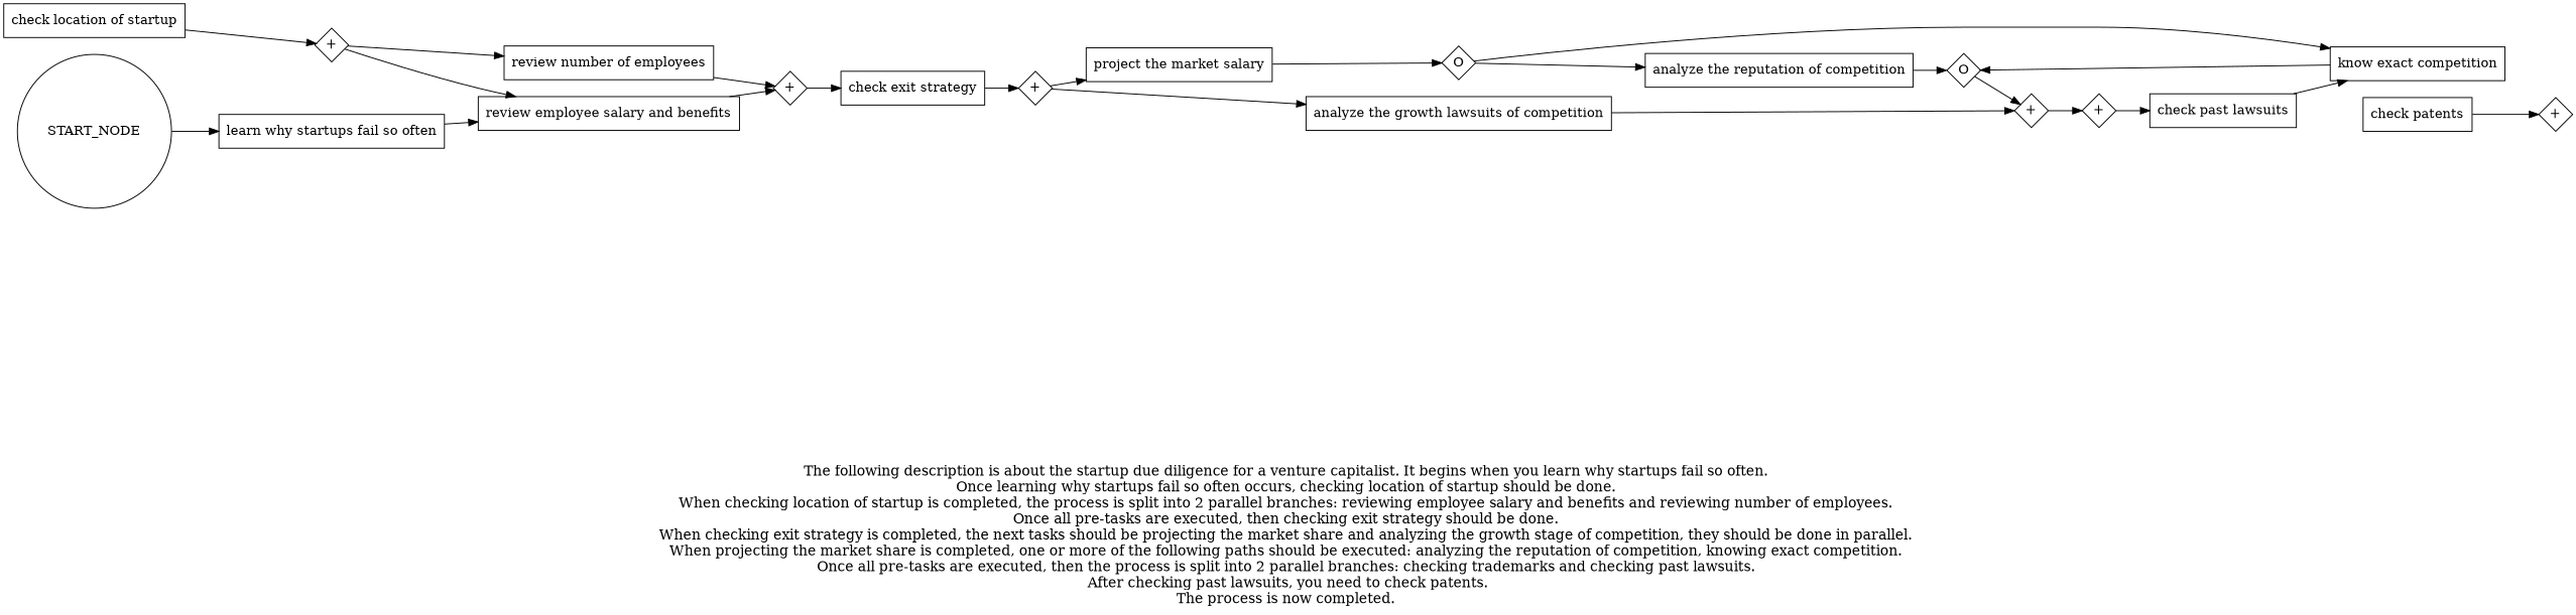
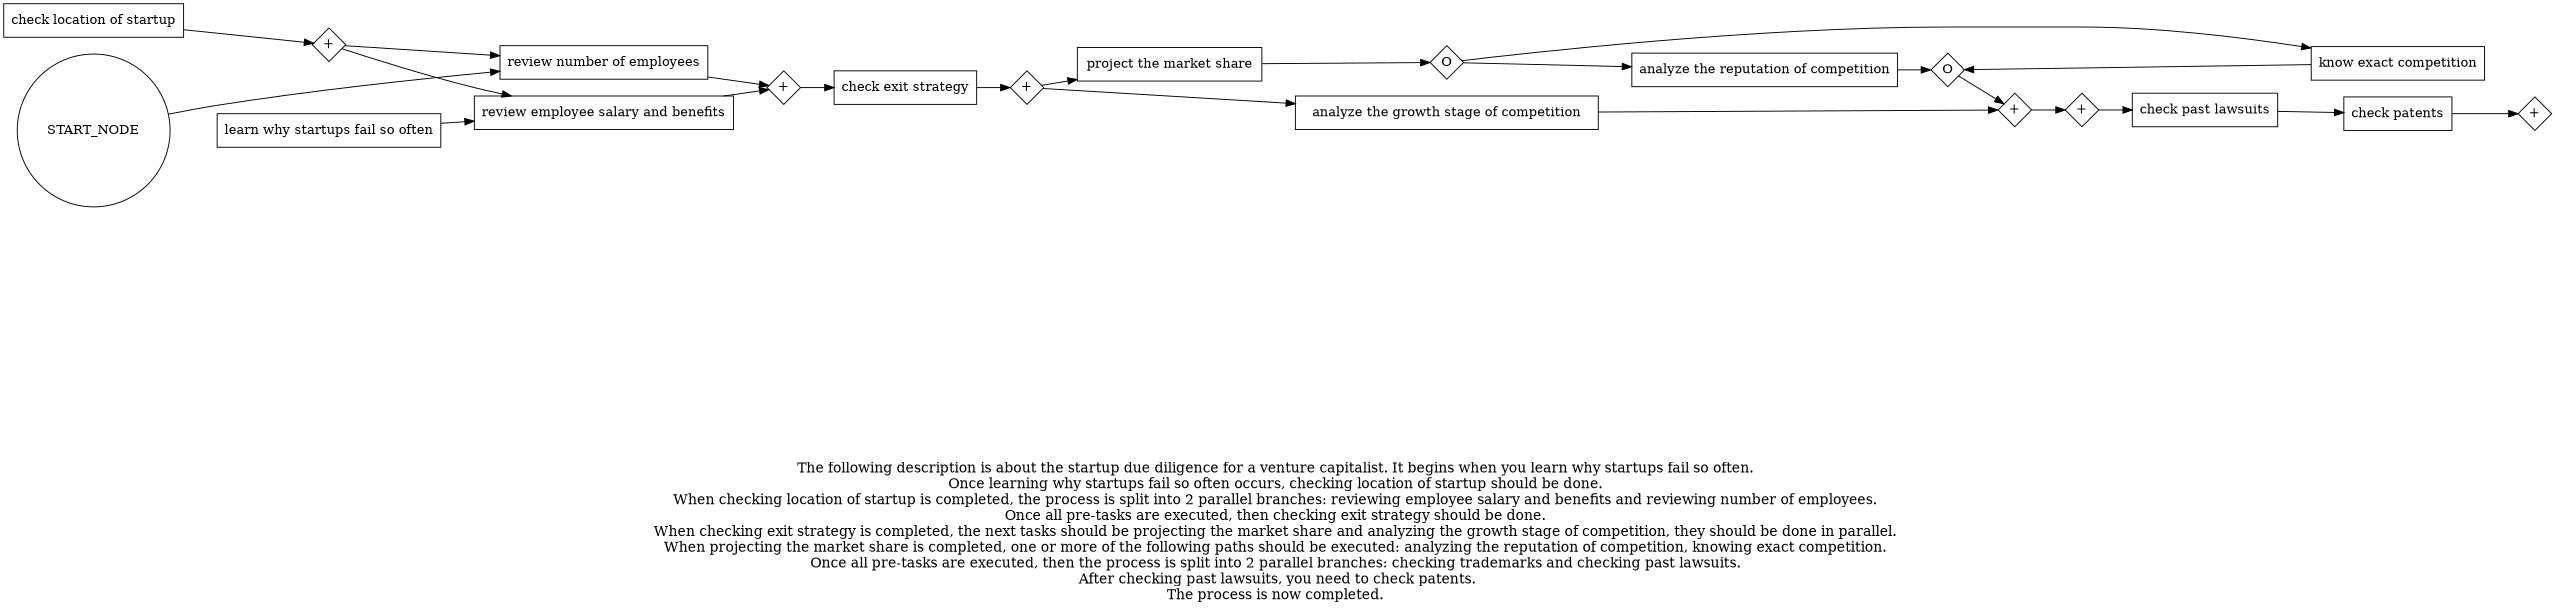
  digraph {
    fontsize=15
    label="\n\n\nThe following description is about the startup due diligence for a venture capitalist. It begins when you learn why startups fail so often. \nOnce learning why startups fail so often occurs, checking location of startup should be done. \nWhen checking location of startup is completed, the process is split into 2 parallel branches: reviewing employee salary and benefits and reviewing number of employees. \nOnce all pre-tasks are executed, then checking exit strategy should be done. \nWhen checking exit strategy is completed, the next tasks should be projecting the market share and analyzing the growth stage of competition, they should be done in parallel. \nWhen projecting the market share is completed, one or more of the following paths should be executed: analyzing the reputation of competition, knowing exact competition. \nOnce all pre-tasks are executed, then the process is split into 2 parallel branches: checking trademarks and checking past lawsuits. \nAfter checking past lawsuits, you need to check patents.\nThe process is now completed. \n"
    rankdir=LR
    node [shape=box]
    "learn why startups fail so often"
    "check location of startup"
    n3 [fixedsize=true label="+" shape=diamond width=0.5]
    "review employee salary and benefits"
    "review number of employees"
    n6 [fixedsize=true label="+" shape=diamond width=0.5]
    "check exit strategy"
    n8 [fixedsize=true label="+" shape=diamond width=0.5]
-   "project the market share" [label="project the market salary"]
-   "analyze the growth stage of competition" [label="analyze the growth lawsuits of competition"]
+   "project the market share"
+   "analyze the growth stage of competition"
    n11 [fixedsize=true label=O shape=diamond width=0.5]
    n12 [fixedsize=true label="+" shape=diamond width=0.5]
    "analyze the reputation of competition"
    "know exact competition"
    n15 [fixedsize=true label=O shape=diamond width=0.5]
    n16 [fixedsize=true label="+" shape=diamond width=0.5]
    "check past lawsuits"
    n18 [fixedsize=true label="+" shape=diamond width=0.5]
    "check patents"
    START_NODE [shape=circle width=0.3]
    subgraph sub_1 {
      "learn why startups fail so often"
      "check location of startup"
      n3
      "review employee salary and benefits"
      "review number of employees"
      n6
      "check exit strategy"
      n8
      "project the market share"
      "analyze the growth stage of competition"
      n11
      n12
      "analyze the reputation of competition"
      "know exact competition"
      n15
      n16
      "check past lawsuits"
      n18
      "check patents"
    }
    "learn why startups fail so often" -> "review employee salary and benefits"
    "check location of startup" -> n3
    n3 -> "review employee salary and benefits"
    n3 -> "review number of employees"
    "review employee salary and benefits" -> n6
    "review number of employees" -> n6
    n6 -> "check exit strategy"
    "check exit strategy" -> n8
    n8 -> "project the market share"
    n8 -> "analyze the growth stage of competition"
    "project the market share" -> n11
    "analyze the growth stage of competition" -> n12
    n11 -> "analyze the reputation of competition"
    n11 -> "know exact competition"
    n12 -> n16
    "analyze the reputation of competition" -> n15
    "know exact competition" -> n15
    n15 -> n12
    n16 -> "check past lawsuits"
-   "check past lawsuits" -> "know exact competition"
+   "check past lawsuits" -> "check patents"
    "check patents" -> n18
-   START_NODE -> "learn why startups fail so often"
+   START_NODE -> "review number of employees"
  }
